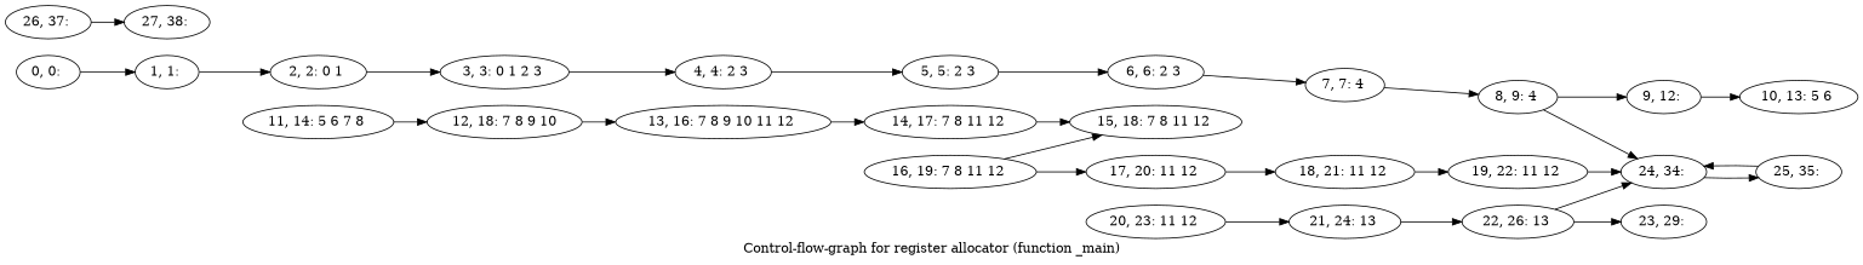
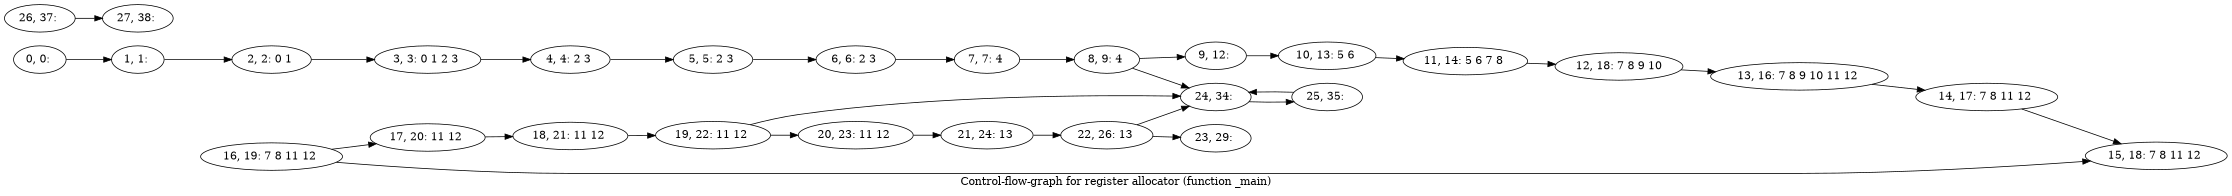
  digraph {
    label="Control-flow-graph for register allocator (function _main)"
    rankdir=LR
    n1 [label="0, 0: "]
    n2 [label="1, 1: "]
    n3 [label="2, 2: 0 1 "]
    n4 [label="3, 3: 0 1 2 3 "]
    n5 [label="4, 4: 2 3 "]
    n6 [label="5, 5: 2 3 "]
    n7 [label="6, 6: 2 3 "]
    n8 [label="7, 7: 4 "]
    n9 [label="8, 9: 4 "]
    n10 [label="9, 12: "]
    n11 [label="24, 34: "]
    n12 [label="10, 13: 5 6 "]
    n13 [label="25, 35: "]
    n14 [label="11, 14: 5 6 7 8 "]
    n15 [label="12, 18: 7 8 9 10"]
    n16 [label="13, 16: 7 8 9 10 11 12 "]
    n17 [label="14, 17: 7 8 11 12 "]
    n18 [label="15, 18: 7 8 11 12 "]
    n19 [label="16, 19: 7 8 11 12 "]
    n20 [label="17, 20: 11 12 "]
    n21 [label="18, 21: 11 12 "]
    n22 [label="19, 22: 11 12 "]
    n23 [label="20, 23: 11 12 "]
    n24 [label="21, 24: 13 "]
    n25 [label="22, 26: 13 "]
    n26 [label="23, 29: "]
    n27 [label="26, 37: "]
    n28 [label="27, 38: "]
    n1 -> n2
    n2 -> n3
    n3 -> n4
    n4 -> n5
    n5 -> n6
    n6 -> n7
    n7 -> n8
    n8 -> n9
    n9 -> n10
    n9 -> n11
    n10 -> n12
    n11 -> n13
+   n12 -> n14
    n13 -> n11
    n14 -> n15
    n15 -> n16
    n16 -> n17
    n17 -> n18
    n19 -> n18
    n19 -> n20
    n20 -> n21
    n21 -> n22
    n22 -> n11
+   n22 -> n23
    n23 -> n24
    n24 -> n25
    n25 -> n11
    n25 -> n26
    n27 -> n28
  }
